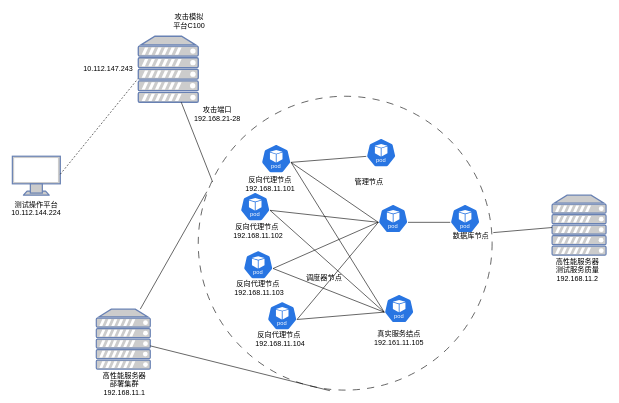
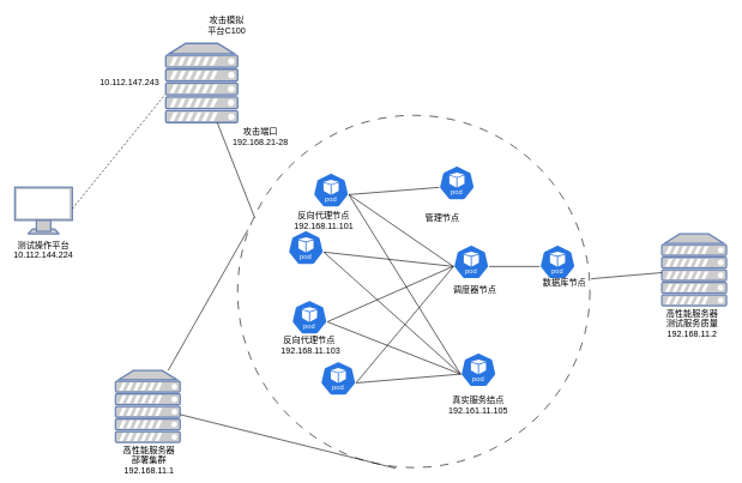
  <mxCell id="0" />
  <mxCell id="1" parent="0" />
  <mxCell id="2" value="" style="fontColor=#0066CC;verticalAlign=top;verticalLabelPosition=bottom;labelPosition=center;align=center;html=1;outlineConnect=0;fillColor=#CCCCCC;strokeColor=#6881B3;gradientColor=none;gradientDirection=north;strokeWidth=2;shape=mxgraph.networks.monitor;" vertex="1" parent="1"><mxGeometry x="20" y="260" width="80" height="65" as="geometry" /></mxCell>
  <mxCell id="3" value="测试操作平台 10.112.144.224&lt;div&gt;&lt;br&gt;&lt;/div&gt;" style="text;html=1;align=center;verticalAlign=middle;whiteSpace=wrap;rounded=0;" vertex="1" parent="1"><mxGeometry x="30" y="340" width="60" height="30" as="geometry" /></mxCell>
  <mxCell id="4" value="" style="endArrow=none;dashed=1;html=1;rounded=0;" edge="1" parent="1"><mxGeometry width="50" height="50" relative="1" as="geometry"><mxPoint x="100" y="290" as="sourcePoint" /><mxPoint x="230" y="130" as="targetPoint" /></mxGeometry></mxCell>
  <mxCell id="5" value="" style="fontColor=#0066CC;verticalAlign=top;verticalLabelPosition=bottom;labelPosition=center;align=center;html=1;outlineConnect=0;fillColor=#CCCCCC;strokeColor=#6881B3;gradientColor=none;gradientDirection=north;strokeWidth=2;shape=mxgraph.networks.server;" vertex="1" parent="1"><mxGeometry x="230" y="60" width="100" height="110" as="geometry" /></mxCell>
  <mxCell id="6" value="攻击模拟平台C100" style="text;html=1;align=center;verticalAlign=middle;whiteSpace=wrap;rounded=0;" vertex="1" parent="1"><mxGeometry x="285" y="20" width="60" height="30" as="geometry" /></mxCell>
  <mxCell id="7" value="10.112.147.243" style="text;html=1;align=center;verticalAlign=middle;whiteSpace=wrap;rounded=0;" vertex="1" parent="1"><mxGeometry x="150" y="100" width="60" height="30" as="geometry" /></mxCell>
  <mxCell id="8" value="攻击端口192.168.21-28" style="text;html=1;align=center;verticalAlign=middle;whiteSpace=wrap;rounded=0;" vertex="1" parent="1"><mxGeometry x="314" y="180" width="96" height="20" as="geometry" /></mxCell>
  <mxCell id="9" value="" style="fontColor=#0066CC;verticalAlign=top;verticalLabelPosition=bottom;labelPosition=center;align=center;html=1;outlineConnect=0;fillColor=#CCCCCC;strokeColor=#6881B3;gradientColor=none;gradientDirection=north;strokeWidth=2;shape=mxgraph.networks.server;" vertex="1" parent="1"><mxGeometry x="160" y="515" width="90" height="100" as="geometry" /></mxCell>
  <mxCell id="10" value="高性能服务器&lt;div&gt;部署集群&lt;br&gt;&lt;div&gt;192.168.11.1&lt;/div&gt;&lt;/div&gt;" style="text;html=1;align=center;verticalAlign=middle;whiteSpace=wrap;rounded=0;" vertex="1" parent="1"><mxGeometry x="162.5" y="630" width="87.5" height="20" as="geometry" /></mxCell>
  <mxCell id="11" value="" style="ellipse;whiteSpace=wrap;html=1;aspect=fixed;dashed=1;dashPattern=12 12;" vertex="1" parent="1"><mxGeometry x="330" y="160" width="490" height="490" as="geometry" /></mxCell>
  <mxCell id="12" value="" style="endArrow=none;html=1;rounded=0;entryX=0.029;entryY=0.325;entryDx=0;entryDy=0;entryPerimeter=0;" edge="1" parent="1" source="9" target="11"><mxGeometry width="50" height="50" relative="1" as="geometry"><mxPoint x="290" y="400" as="sourcePoint" /><mxPoint x="340" y="350" as="targetPoint" /></mxGeometry></mxCell>
  <mxCell id="13" value="" style="endArrow=none;html=1;rounded=0;entryX=0.448;entryY=1.002;entryDx=0;entryDy=0;entryPerimeter=0;" edge="1" parent="1" source="9" target="11"><mxGeometry width="50" height="50" relative="1" as="geometry"><mxPoint x="290" y="400" as="sourcePoint" /><mxPoint x="340" y="350" as="targetPoint" /></mxGeometry></mxCell>
  <mxCell id="14" value="" style="aspect=fixed;sketch=0;html=1;dashed=0;whitespace=wrap;verticalLabelPosition=bottom;verticalAlign=top;fillColor=#2875E2;strokeColor=#ffffff;points=[[0.005,0.63,0],[0.1,0.2,0],[0.9,0.2,0],[0.5,0,0],[0.995,0.63,0],[0.72,0.99,0],[0.5,1,0],[0.28,0.99,0]];shape=mxgraph.kubernetes.icon2;kubernetesLabel=1;prIcon=pod" vertex="1" parent="1"><mxGeometry x="435" y="240" width="50" height="48" as="geometry" /></mxCell>
  <mxCell id="15" value="" style="aspect=fixed;sketch=0;html=1;dashed=0;whitespace=wrap;verticalLabelPosition=bottom;verticalAlign=top;fillColor=#2875E2;strokeColor=#ffffff;points=[[0.005,0.63,0],[0.1,0.2,0],[0.9,0.2,0],[0.5,0,0],[0.995,0.63,0],[0.72,0.99,0],[0.5,1,0],[0.28,0.99,0]];shape=mxgraph.kubernetes.icon2;kubernetesLabel=1;prIcon=pod" vertex="1" parent="1"><mxGeometry x="405" y="417" width="50" height="48" as="geometry" /></mxCell>
  <mxCell id="16" value="" style="aspect=fixed;sketch=0;html=1;dashed=0;whitespace=wrap;verticalLabelPosition=bottom;verticalAlign=top;fillColor=#2875E2;strokeColor=#ffffff;points=[[0.005,0.63,0],[0.1,0.2,0],[0.9,0.2,0],[0.5,0,0],[0.995,0.63,0],[0.72,0.99,0],[0.5,1,0],[0.28,0.99,0]];shape=mxgraph.kubernetes.icon2;kubernetesLabel=1;prIcon=pod" vertex="1" parent="1"><mxGeometry x="400" y="320" width="50" height="48" as="geometry" /></mxCell>
  <mxCell id="17" value="" style="aspect=fixed;sketch=0;html=1;dashed=0;whitespace=wrap;verticalLabelPosition=bottom;verticalAlign=top;fillColor=#2875E2;strokeColor=#ffffff;points=[[0.005,0.63,0],[0.1,0.2,0],[0.9,0.2,0],[0.5,0,0],[0.995,0.63,0],[0.72,0.99,0],[0.5,1,0],[0.28,0.99,0]];shape=mxgraph.kubernetes.icon2;kubernetesLabel=1;prIcon=pod" vertex="1" parent="1"><mxGeometry x="445" y="502" width="50" height="48" as="geometry" /></mxCell>
  <mxCell id="18" value="反向代理节点 192.168.11.101" style="text;html=1;align=center;verticalAlign=middle;whiteSpace=wrap;rounded=0;" vertex="1" parent="1"><mxGeometry x="415" y="292" width="70" height="28" as="geometry" /></mxCell>
- <mxCell id="19" value="反向代理节点&amp;nbsp;&lt;div&gt;192.168.11.102&lt;/div&gt;" style="text;html=1;align=center;verticalAlign=middle;whiteSpace=wrap;rounded=0;" vertex="1" parent="1"><mxGeometry x="400" y="370" width="60" height="30" as="geometry" /></mxCell>
  <mxCell id="20" value="&lt;div&gt;反向代理节点&lt;br&gt;&lt;/div&gt;&amp;nbsp;192.168.11.103" style="text;html=1;align=center;verticalAlign=middle;whiteSpace=wrap;rounded=0;" vertex="1" parent="1"><mxGeometry x="400" y="465" width="60" height="30" as="geometry" /></mxCell>
- <mxCell id="21" value="反向代理节点&lt;div&gt;&amp;nbsp;192.168.11.104&lt;/div&gt;" style="text;html=1;align=center;verticalAlign=middle;whiteSpace=wrap;rounded=0;" vertex="1" parent="1"><mxGeometry x="435" y="550" width="60" height="30" as="geometry" /></mxCell>
  <mxCell id="22" value="" style="aspect=fixed;sketch=0;html=1;dashed=0;whitespace=wrap;verticalLabelPosition=bottom;verticalAlign=top;fillColor=#2875E2;strokeColor=#ffffff;points=[[0.005,0.63,0],[0.1,0.2,0],[0.9,0.2,0],[0.5,0,0],[0.995,0.63,0],[0.72,0.99,0],[0.5,1,0],[0.28,0.99,0]];shape=mxgraph.kubernetes.icon2;kubernetesLabel=1;prIcon=pod" vertex="1" parent="1"><mxGeometry x="750" y="340" width="50" height="48" as="geometry" /></mxCell>
  <mxCell id="23" value="" style="aspect=fixed;sketch=0;html=1;dashed=0;whitespace=wrap;verticalLabelPosition=bottom;verticalAlign=top;fillColor=#2875E2;strokeColor=#ffffff;points=[[0.005,0.63,0],[0.1,0.2,0],[0.9,0.2,0],[0.5,0,0],[0.995,0.63,0],[0.72,0.99,0],[0.5,1,0],[0.28,0.99,0]];shape=mxgraph.kubernetes.icon2;kubernetesLabel=1;prIcon=pod" vertex="1" parent="1"><mxGeometry x="630" y="340" width="50" height="48" as="geometry" /></mxCell>
  <mxCell id="24" value="" style="aspect=fixed;sketch=0;html=1;dashed=0;whitespace=wrap;verticalLabelPosition=bottom;verticalAlign=top;fillColor=#2875E2;strokeColor=#ffffff;points=[[0.005,0.63,0],[0.1,0.2,0],[0.9,0.2,0],[0.5,0,0],[0.995,0.63,0],[0.72,0.99,0],[0.5,1,0],[0.28,0.99,0]];shape=mxgraph.kubernetes.icon2;kubernetesLabel=1;prIcon=pod" vertex="1" parent="1"><mxGeometry x="610" y="230" width="50" height="48" as="geometry" /></mxCell>
  <mxCell id="25" value="" style="aspect=fixed;sketch=0;html=1;dashed=0;whitespace=wrap;verticalLabelPosition=bottom;verticalAlign=top;fillColor=#2875E2;strokeColor=#ffffff;points=[[0.005,0.63,0],[0.1,0.2,0],[0.9,0.2,0],[0.5,0,0],[0.995,0.63,0],[0.72,0.99,0],[0.5,1,0],[0.28,0.99,0]];shape=mxgraph.kubernetes.icon2;kubernetesLabel=1;prIcon=pod" vertex="1" parent="1"><mxGeometry x="640" y="490" width="50" height="48" as="geometry" /></mxCell>
  <mxCell id="26" value="&lt;div&gt;管理节点&lt;/div&gt;" style="text;html=1;align=center;verticalAlign=middle;whiteSpace=wrap;rounded=0;" vertex="1" parent="1"><mxGeometry x="580" y="288.5" width="70" height="28" as="geometry" /></mxCell>
- <mxCell id="27" value="&lt;div&gt;调度器节点&lt;/div&gt;" style="text;html=1;align=center;verticalAlign=middle;whiteSpace=wrap;rounded=0;" vertex="1" parent="1"><mxGeometry x="505" y="449" width="70" height="28" as="geometry" /></mxCell>
+ <mxCell id="27" value="&lt;div&gt;调度器节点&lt;/div&gt;" style="text;html=1;align=center;verticalAlign=middle;whiteSpace=wrap;rounded=0;" vertex="1" parent="1"><mxGeometry x="625" y="389" width="70" height="28" as="geometry" /></mxCell>
  <mxCell id="28" value="&lt;div&gt;数据库节点&lt;/div&gt;" style="text;html=1;align=center;verticalAlign=middle;whiteSpace=wrap;rounded=0;" vertex="1" parent="1"><mxGeometry x="750" y="379" width="70" height="28" as="geometry" /></mxCell>
  <mxCell id="29" value="真实服务结点&lt;div&gt;192.161.11.105&lt;br&gt;&lt;/div&gt;" style="text;html=1;align=center;verticalAlign=middle;whiteSpace=wrap;rounded=0;" vertex="1" parent="1"><mxGeometry x="625" y="548" width="80" height="32" as="geometry" /></mxCell>
  <mxCell id="30" value="" style="fontColor=#0066CC;verticalAlign=top;verticalLabelPosition=bottom;labelPosition=center;align=center;html=1;outlineConnect=0;fillColor=#CCCCCC;strokeColor=#6881B3;gradientColor=none;gradientDirection=north;strokeWidth=2;shape=mxgraph.networks.server;" vertex="1" parent="1"><mxGeometry x="920" y="325" width="90" height="100" as="geometry" /></mxCell>
  <mxCell id="31" value="高性能服务器&lt;div&gt;测试服务质量&lt;br&gt;&lt;div&gt;192.168.11.2&lt;/div&gt;&lt;/div&gt;" style="text;html=1;align=center;verticalAlign=middle;whiteSpace=wrap;rounded=0;" vertex="1" parent="1"><mxGeometry x="920" y="440" width="85" height="20" as="geometry" /></mxCell>
  <mxCell id="32" value="" style="endArrow=none;html=1;rounded=0;exitX=1.004;exitY=0.464;exitDx=0;exitDy=0;exitPerimeter=0;" edge="1" parent="1" source="11" target="30"><mxGeometry width="50" height="50" relative="1" as="geometry"><mxPoint x="809" y="569" as="sourcePoint" /><mxPoint x="920" y="373" as="targetPoint" /></mxGeometry></mxCell>
  <mxCell id="33" value="" style="endArrow=none;html=1;rounded=0;exitX=0.005;exitY=0.63;exitDx=0;exitDy=0;exitPerimeter=0;entryX=0.995;entryY=0.63;entryDx=0;entryDy=0;entryPerimeter=0;" edge="1" parent="1" source="22" target="23"><mxGeometry width="50" height="50" relative="1" as="geometry"><mxPoint x="630" y="430" as="sourcePoint" /><mxPoint x="680" y="380" as="targetPoint" /></mxGeometry></mxCell>
  <mxCell id="34" value="" style="endArrow=none;html=1;rounded=0;exitX=0.995;exitY=0.63;exitDx=0;exitDy=0;exitPerimeter=0;entryX=0.005;entryY=0.63;entryDx=0;entryDy=0;entryPerimeter=0;" edge="1" parent="1" source="14" target="24"><mxGeometry width="50" height="50" relative="1" as="geometry"><mxPoint x="560" y="310" as="sourcePoint" /><mxPoint x="610" y="260" as="targetPoint" /></mxGeometry></mxCell>
  <mxCell id="35" value="" style="endArrow=none;html=1;rounded=0;entryX=0.005;entryY=0.63;entryDx=0;entryDy=0;entryPerimeter=0;exitX=0.995;exitY=0.63;exitDx=0;exitDy=0;exitPerimeter=0;" edge="1" parent="1" source="14" target="23"><mxGeometry width="50" height="50" relative="1" as="geometry"><mxPoint x="480" y="260" as="sourcePoint" /><mxPoint x="530" y="220" as="targetPoint" /></mxGeometry></mxCell>
  <mxCell id="36" value="" style="endArrow=none;html=1;rounded=0;entryX=0.005;entryY=0.63;entryDx=0;entryDy=0;entryPerimeter=0;exitX=0.995;exitY=0.63;exitDx=0;exitDy=0;exitPerimeter=0;" edge="1" parent="1" source="16" target="23"><mxGeometry width="50" height="50" relative="1" as="geometry"><mxPoint x="445" y="345" as="sourcePoint" /><mxPoint x="615" y="430" as="targetPoint" /></mxGeometry></mxCell>
  <mxCell id="37" value="" style="endArrow=none;html=1;rounded=0;entryX=0.995;entryY=0.63;entryDx=0;entryDy=0;entryPerimeter=0;" edge="1" parent="1" target="15"><mxGeometry width="50" height="50" relative="1" as="geometry"><mxPoint x="630" y="370" as="sourcePoint" /><mxPoint x="640" y="380" as="targetPoint" /></mxGeometry></mxCell>
  <mxCell id="38" value="" style="endArrow=none;html=1;rounded=0;exitX=0.995;exitY=0.63;exitDx=0;exitDy=0;exitPerimeter=0;entryX=0.005;entryY=0.63;entryDx=0;entryDy=0;entryPerimeter=0;" edge="1" parent="1" source="17" target="23"><mxGeometry width="50" height="50" relative="1" as="geometry"><mxPoint x="470" y="370" as="sourcePoint" /><mxPoint x="640" y="380" as="targetPoint" /></mxGeometry></mxCell>
  <mxCell id="39" value="" style="endArrow=none;html=1;rounded=0;entryX=0.005;entryY=0.63;entryDx=0;entryDy=0;entryPerimeter=0;exitX=0.995;exitY=0.63;exitDx=0;exitDy=0;exitPerimeter=0;" edge="1" parent="1" source="14" target="25"><mxGeometry width="50" height="50" relative="1" as="geometry"><mxPoint x="480" y="380" as="sourcePoint" /><mxPoint x="660" y="400" as="targetPoint" /></mxGeometry></mxCell>
  <mxCell id="40" value="" style="endArrow=none;html=1;rounded=0;entryX=0.005;entryY=0.63;entryDx=0;entryDy=0;entryPerimeter=0;exitX=0.995;exitY=0.63;exitDx=0;exitDy=0;exitPerimeter=0;" edge="1" parent="1" source="16" target="25"><mxGeometry width="50" height="50" relative="1" as="geometry"><mxPoint x="490" y="390" as="sourcePoint" /><mxPoint x="670" y="410" as="targetPoint" /></mxGeometry></mxCell>
  <mxCell id="41" value="" style="endArrow=none;html=1;rounded=0;exitX=0.995;exitY=0.63;exitDx=0;exitDy=0;exitPerimeter=0;" edge="1" parent="1" source="17"><mxGeometry width="50" height="50" relative="1" as="geometry"><mxPoint x="500" y="400" as="sourcePoint" /><mxPoint x="640" y="520" as="targetPoint" /></mxGeometry></mxCell>
  <mxCell id="42" value="" style="endArrow=none;html=1;rounded=0;exitX=0.995;exitY=0.63;exitDx=0;exitDy=0;exitPerimeter=0;" edge="1" parent="1" source="15"><mxGeometry width="50" height="50" relative="1" as="geometry"><mxPoint x="510" y="410" as="sourcePoint" /><mxPoint x="640" y="520" as="targetPoint" /></mxGeometry></mxCell>
  <mxCell id="43" value="" style="endArrow=none;html=1;rounded=0;entryX=0.049;entryY=0.292;entryDx=0;entryDy=0;entryPerimeter=0;" edge="1" parent="1" source="5" target="11"><mxGeometry width="50" height="50" relative="1" as="geometry"><mxPoint x="243" y="525" as="sourcePoint" /><mxPoint x="354" y="329" as="targetPoint" /></mxGeometry></mxCell>
